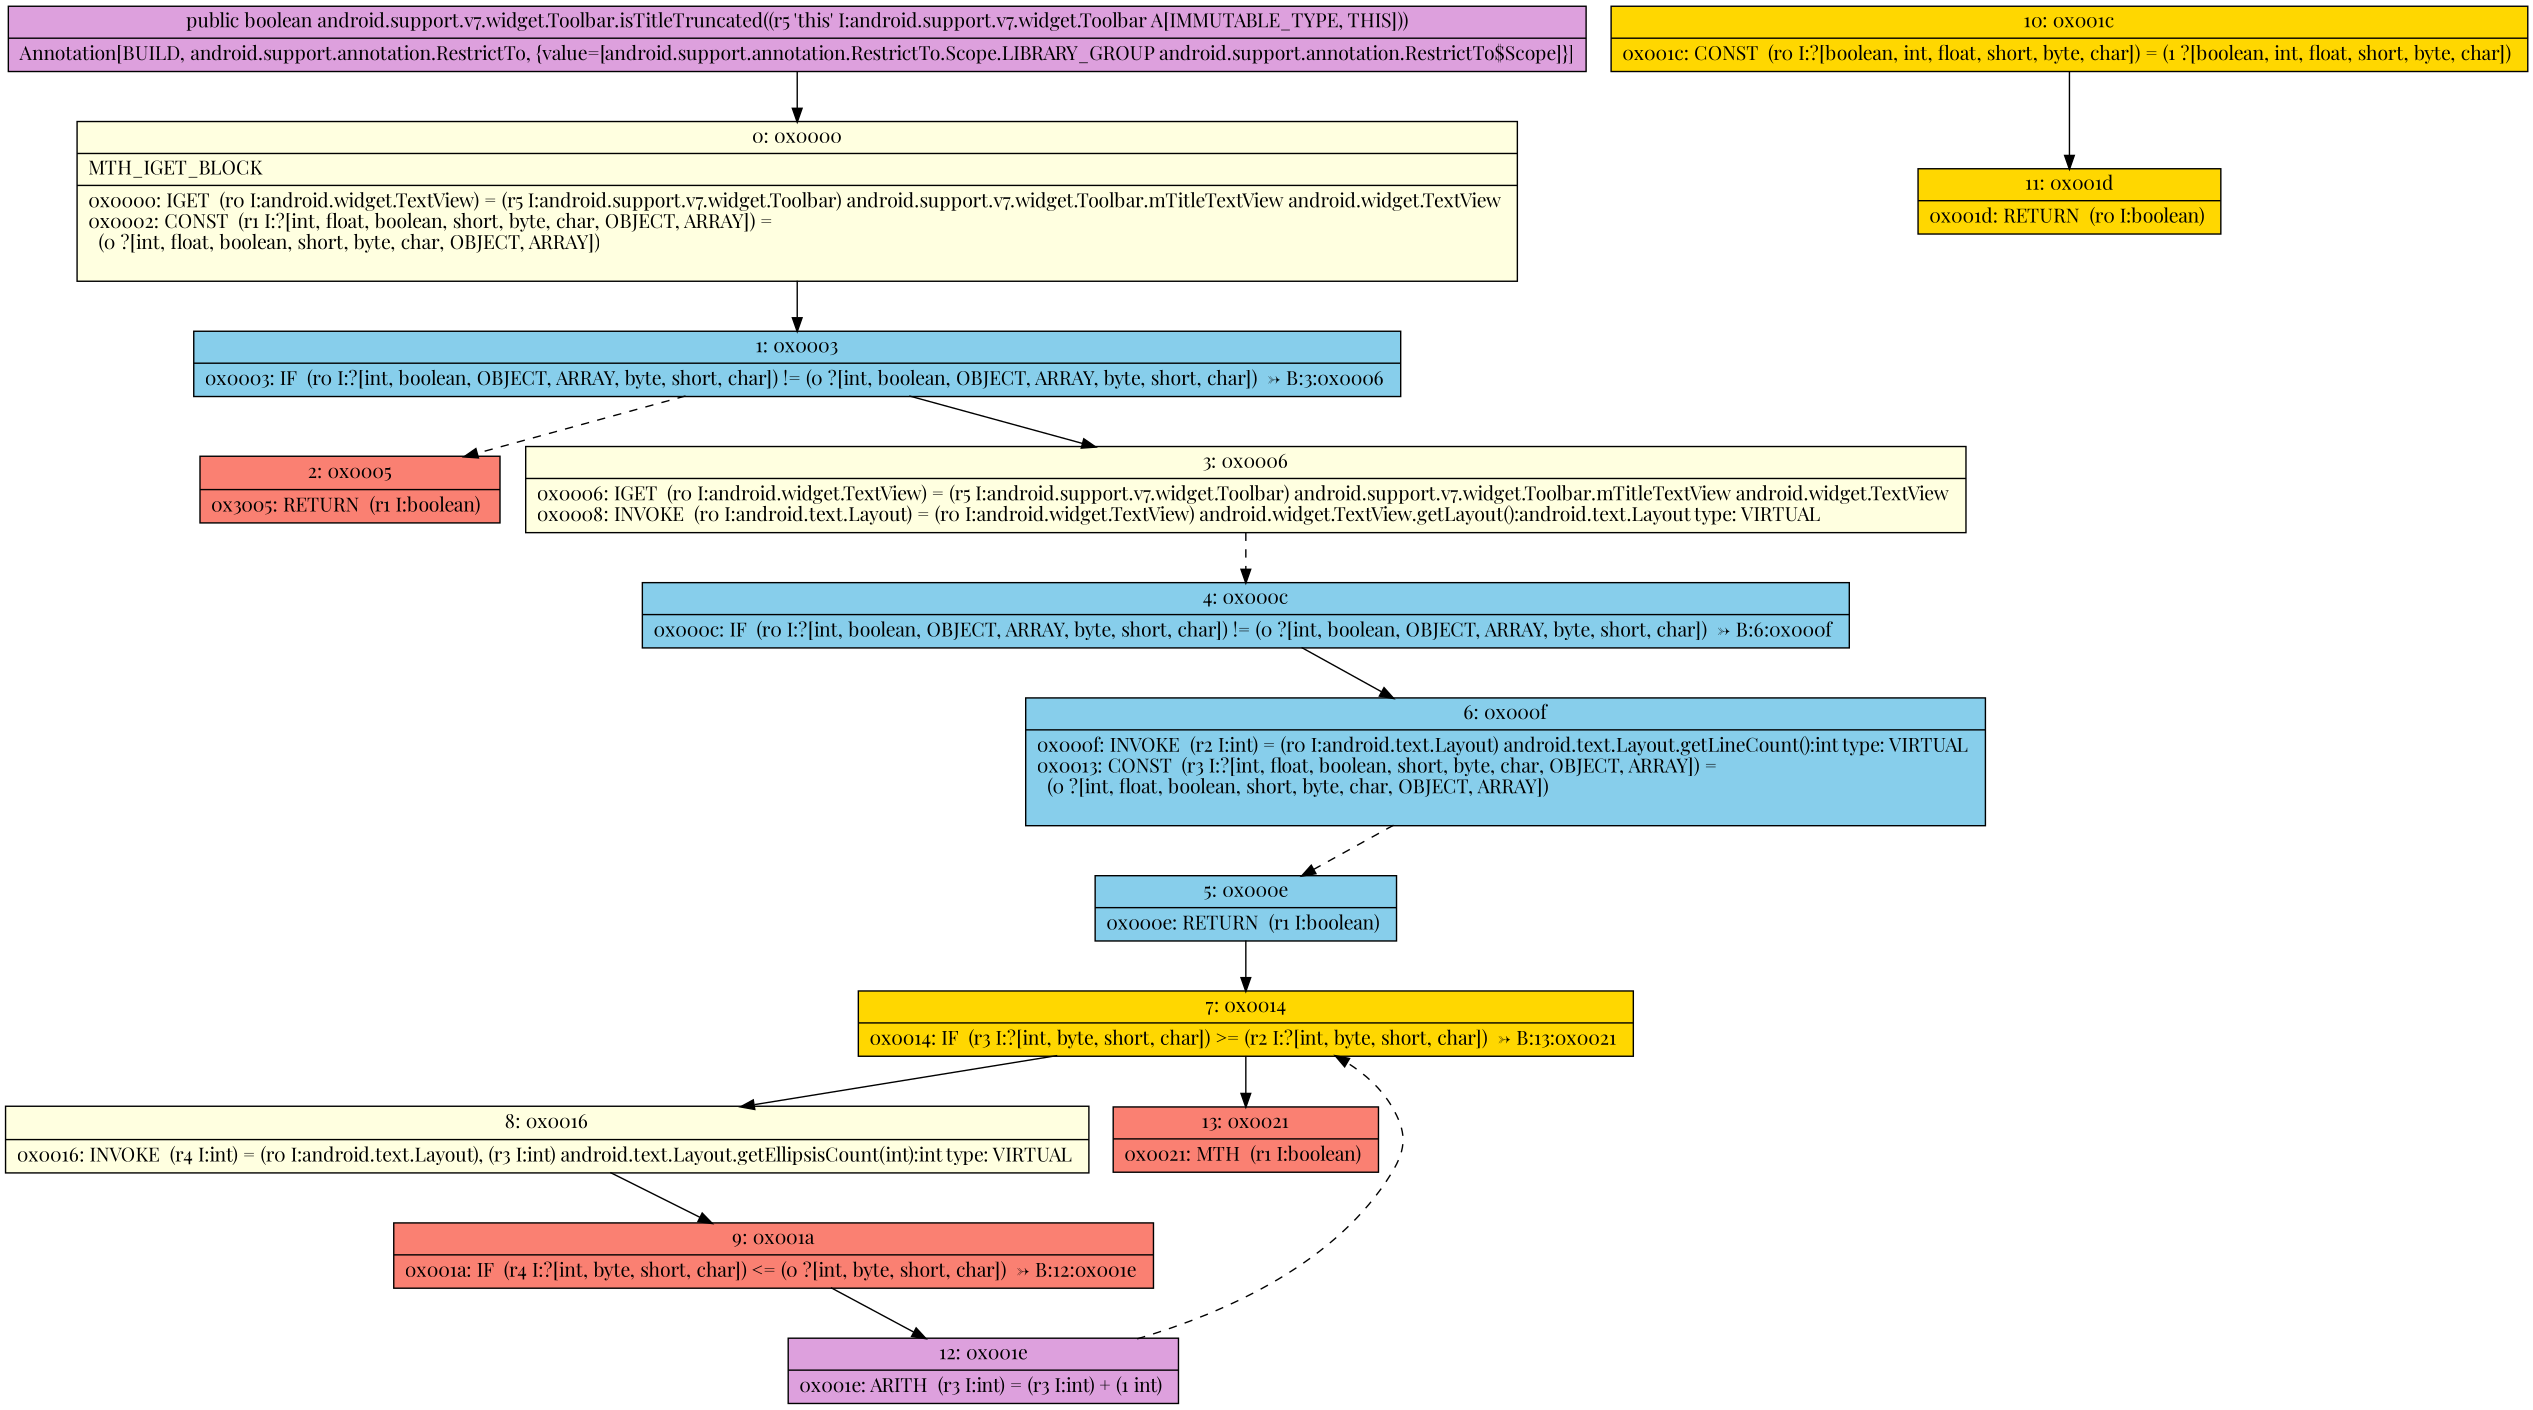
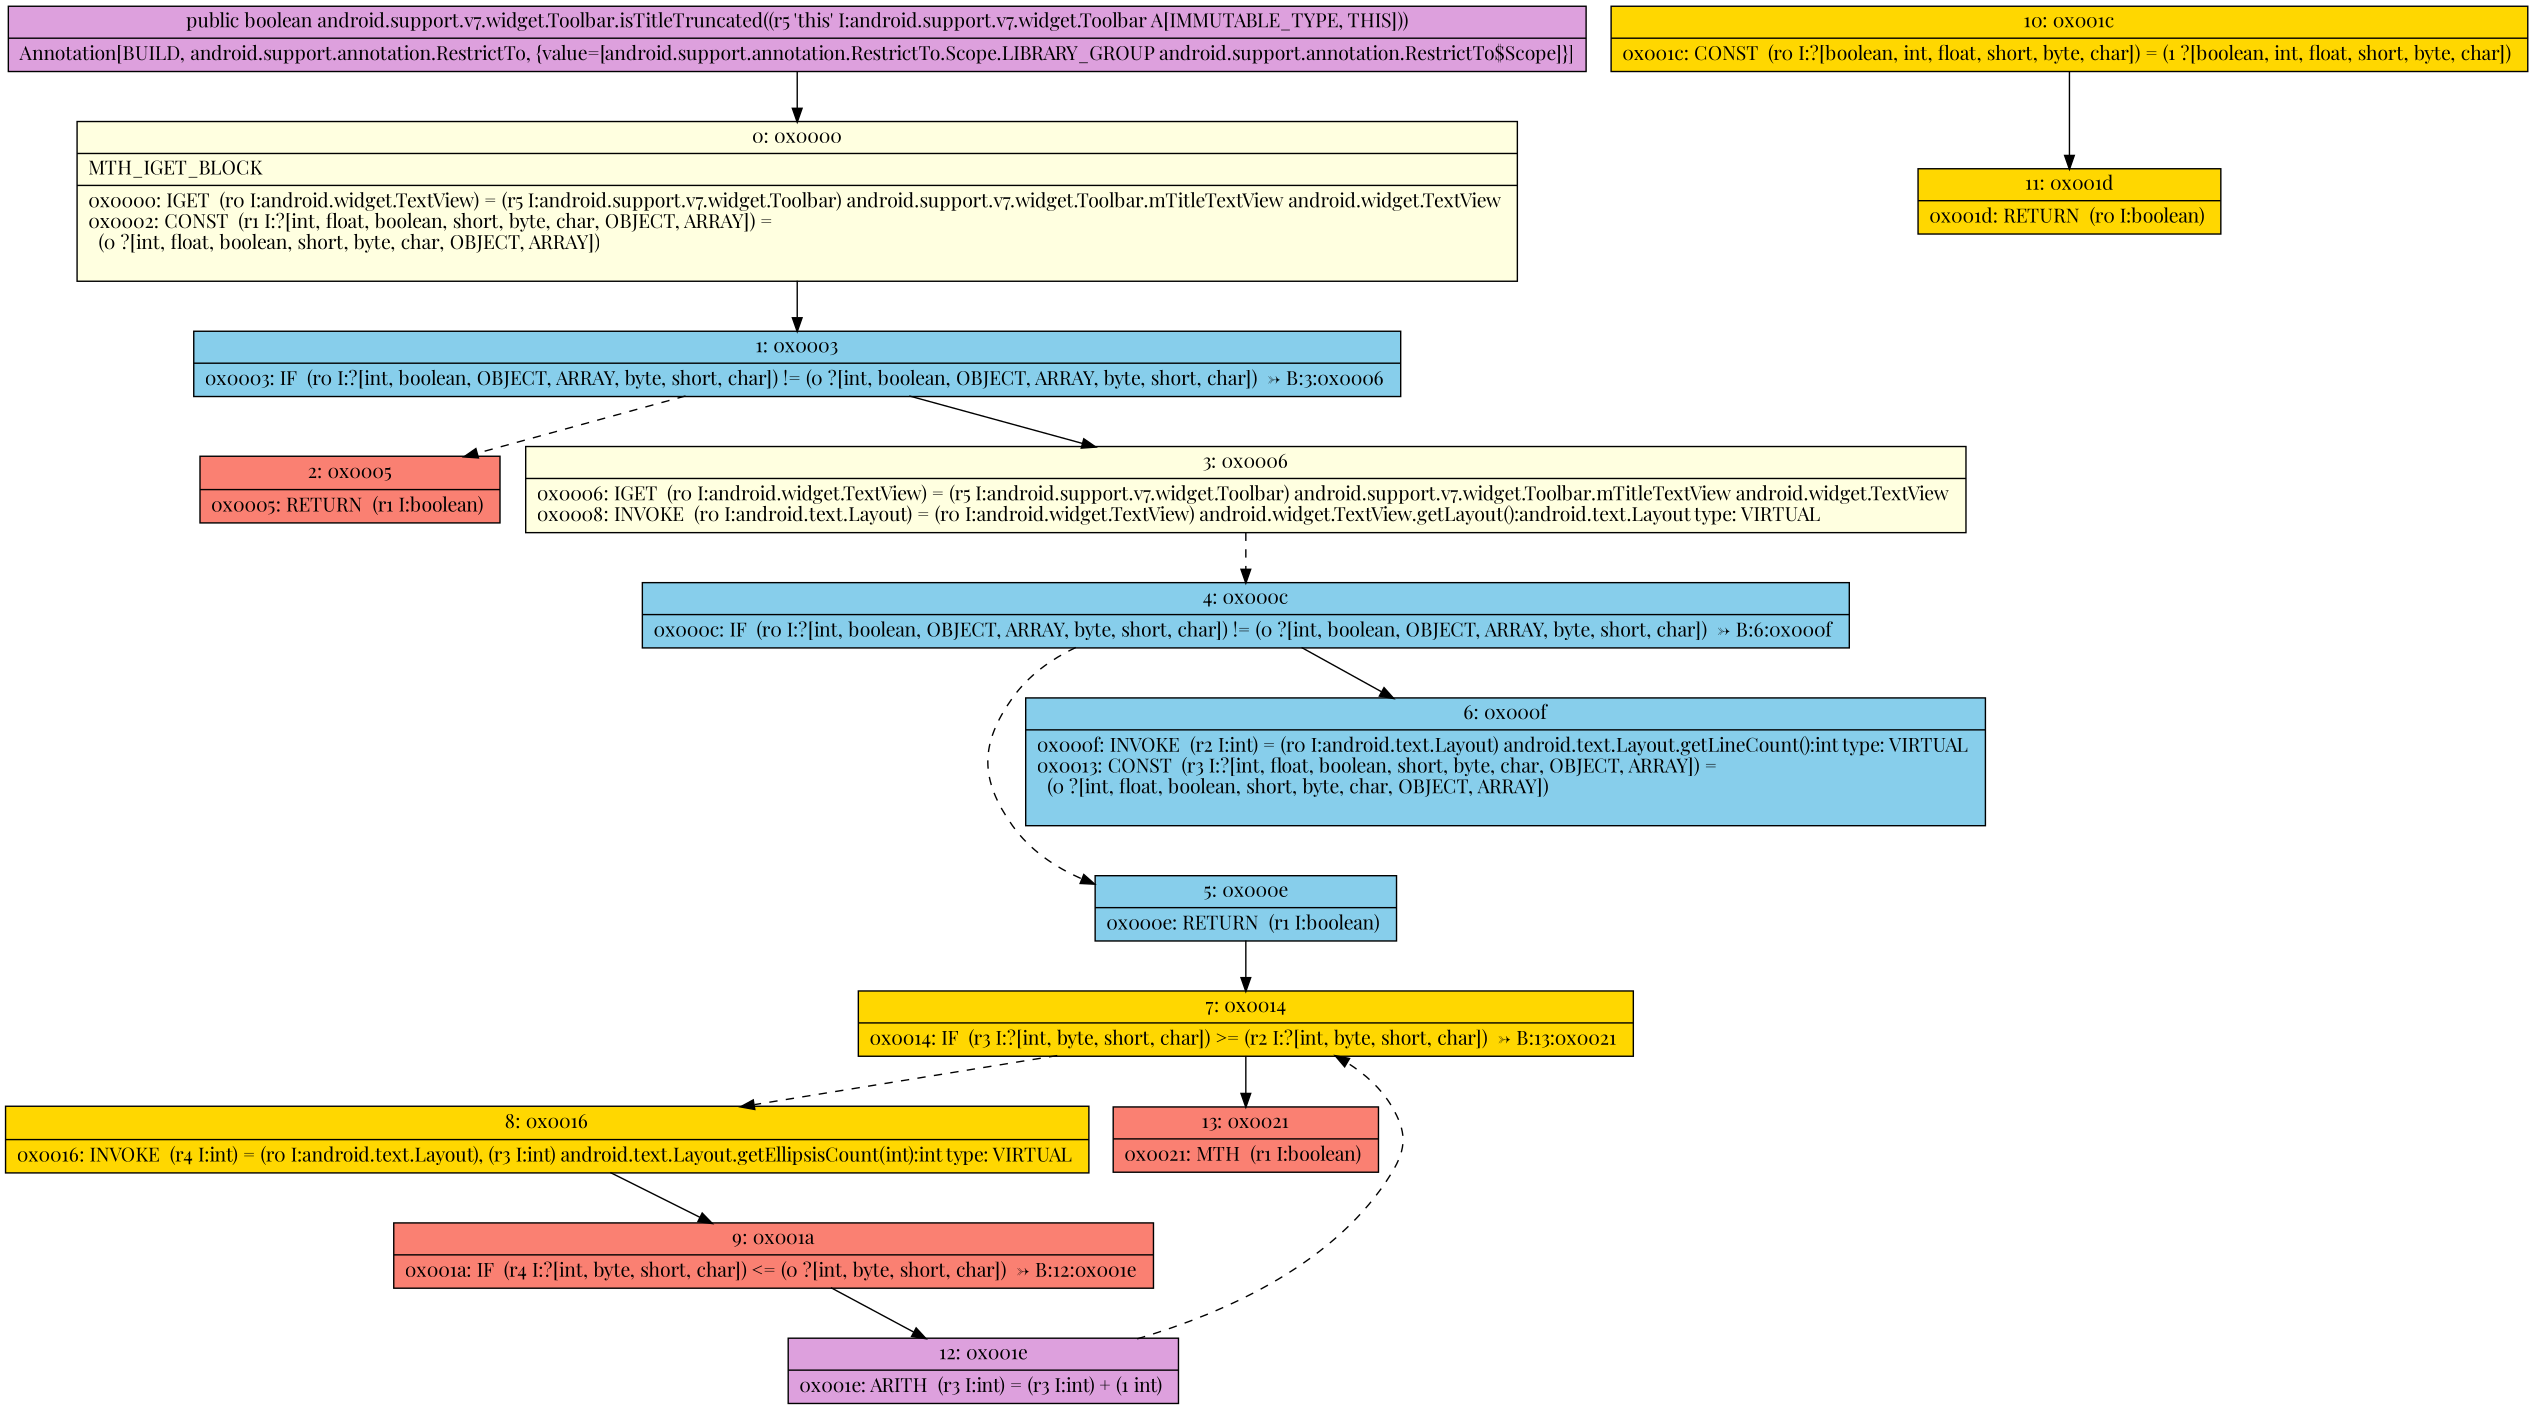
  digraph {
    fontname="Playfair Display"
    node [fillcolor=skyblue fontname="Playfair Display" shape=record style=filled]
    edge [fontname="Playfair Display"]
    n1 [fillcolor=lightyellow label="{0\:\ 0x0000|MTH_IGET_BLOCK\l|0x0000: IGET  (r0 I:android.widget.TextView) = (r5 I:android.support.v7.widget.Toolbar) android.support.v7.widget.Toolbar.mTitleTextView android.widget.TextView \l0x0002: CONST  (r1 I:?[int, float, boolean, short, byte, char, OBJECT, ARRAY]) = \l  (0 ?[int, float, boolean, short, byte, char, OBJECT, ARRAY])\l \l}"]
    n2 [label="{1\:\ 0x0003|0x0003: IF  (r0 I:?[int, boolean, OBJECT, ARRAY, byte, short, char]) != (0 ?[int, boolean, OBJECT, ARRAY, byte, short, char])  \-\> B:3:0x0006 \l}"]
-   n3 [fillcolor=salmon label="{2\:\ 0x0005|0x3005: RETURN  (r1 I:boolean) \l}"]
+   n3 [fillcolor=salmon label="{2\:\ 0x0005|0x0005: RETURN  (r1 I:boolean) \l}"]
    n4 [fillcolor=lightyellow label="{3\:\ 0x0006|0x0006: IGET  (r0 I:android.widget.TextView) = (r5 I:android.support.v7.widget.Toolbar) android.support.v7.widget.Toolbar.mTitleTextView android.widget.TextView \l0x0008: INVOKE  (r0 I:android.text.Layout) = (r0 I:android.widget.TextView) android.widget.TextView.getLayout():android.text.Layout type: VIRTUAL \l}"]
    n5 [label="{4\:\ 0x000c|0x000c: IF  (r0 I:?[int, boolean, OBJECT, ARRAY, byte, short, char]) != (0 ?[int, boolean, OBJECT, ARRAY, byte, short, char])  \-\> B:6:0x000f \l}"]
    n6 [label="{5\:\ 0x000e|0x000e: RETURN  (r1 I:boolean) \l}"]
    n7 [label="{6\:\ 0x000f|0x000f: INVOKE  (r2 I:int) = (r0 I:android.text.Layout) android.text.Layout.getLineCount():int type: VIRTUAL \l0x0013: CONST  (r3 I:?[int, float, boolean, short, byte, char, OBJECT, ARRAY]) = \l  (0 ?[int, float, boolean, short, byte, char, OBJECT, ARRAY])\l \l}"]
    n8 [fillcolor=gold label="{7\:\ 0x0014|0x0014: IF  (r3 I:?[int, byte, short, char]) \>= (r2 I:?[int, byte, short, char])  \-\> B:13:0x0021 \l}"]
-   n9 [fillcolor=lightyellow label="{8\:\ 0x0016|0x0016: INVOKE  (r4 I:int) = (r0 I:android.text.Layout), (r3 I:int) android.text.Layout.getEllipsisCount(int):int type: VIRTUAL \l}"]
+   n9 [fillcolor=gold label="{8\:\ 0x0016|0x0016: INVOKE  (r4 I:int) = (r0 I:android.text.Layout), (r3 I:int) android.text.Layout.getEllipsisCount(int):int type: VIRTUAL \l}"]
    n10 [fillcolor=salmon label="{13\:\ 0x0021|0x0021: MTH  (r1 I:boolean) \l}"]
    n11 [fillcolor=salmon label="{9\:\ 0x001a|0x001a: IF  (r4 I:?[int, byte, short, char]) \<= (0 ?[int, byte, short, char])  \-\> B:12:0x001e \l}"]
    n12 [fillcolor=plum label="{12\:\ 0x001e|0x001e: ARITH  (r3 I:int) = (r3 I:int) + (1 int) \l}"]
    n13 [fillcolor=gold label="{10\:\ 0x001c|0x001c: CONST  (r0 I:?[boolean, int, float, short, byte, char]) = (1 ?[boolean, int, float, short, byte, char]) \l}"]
    n14 [fillcolor=gold label="{11\:\ 0x001d|0x001d: RETURN  (r0 I:boolean) \l}"]
    n15 [fillcolor=plum label="{public boolean android.support.v7.widget.Toolbar.isTitleTruncated((r5 'this' I:android.support.v7.widget.Toolbar A[IMMUTABLE_TYPE, THIS]))  | Annotation[BUILD, android.support.annotation.RestrictTo, \{value=[android.support.annotation.RestrictTo.Scope.LIBRARY_GROUP android.support.annotation.RestrictTo$Scope]\}]\l}"]
    n1 -> n2
    n2 -> n3 [style=dashed]
    n2 -> n4
    n4 -> n5 [style=dashed]
-   n7 -> n6 [style=dashed]
+   n5 -> n6 [style=dashed]
    n5 -> n7
    n6 -> n8
-   n8 -> n9 [style=solid]
+   n8 -> n9 [style=dashed]
    n8 -> n10
    n9 -> n11
    n11 -> n12
    n12 -> n8 [style=dashed]
    n13 -> n14
    n15 -> n1
  }
